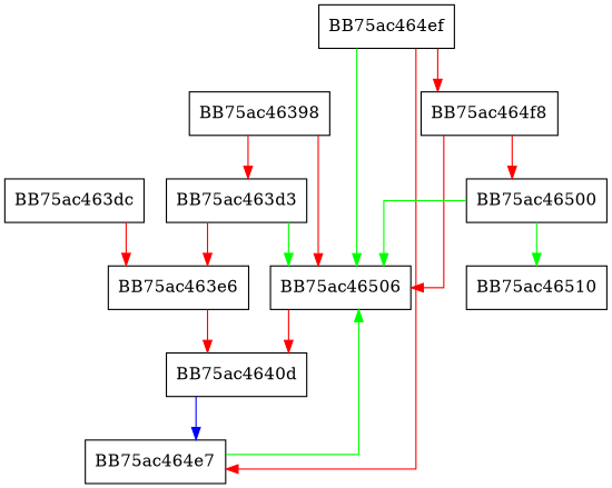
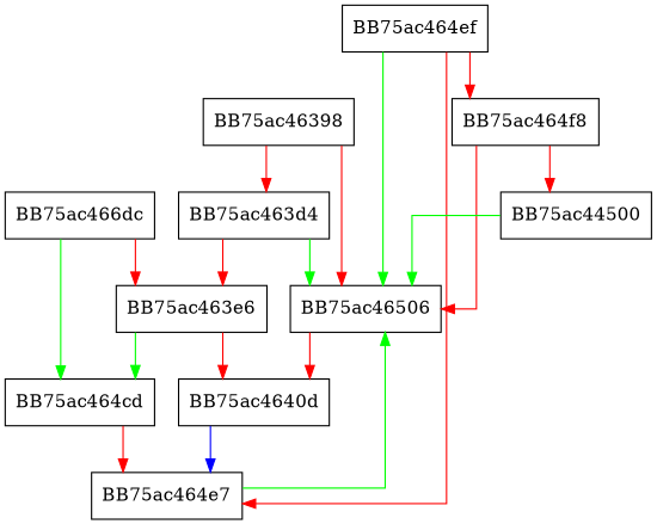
  digraph {
    splines=ortho
    node [shape=box]
    edge [color=red]
    BB75ac46398
    BB75ac46506
-   BB75ac463d3
+   BB75ac463d3 [label=BB75ac463d4]
    BB75ac4640d
    BB75ac463e6
-   BB75ac463dc
+   BB75ac463dc [label=BB75ac466dc]
+   BB75ac464cd
    BB75ac464e7
    BB75ac464ef
    BB75ac464f8
-   BB75ac46500
-   BB75ac46510
+   BB75ac46500 [label=BB75ac44500]
    BB75ac46398 -> BB75ac46506
    BB75ac46398 -> BB75ac463d3
    BB75ac46506 -> BB75ac4640d
    BB75ac463d3 -> BB75ac46506 [color=green]
    BB75ac463d3 -> BB75ac463e6
    BB75ac4640d -> BB75ac464e7 [color=blue]
    BB75ac463e6 -> BB75ac4640d
+   BB75ac463e6 -> BB75ac464cd [color=green]
    BB75ac463dc -> BB75ac463e6
+   BB75ac463dc -> BB75ac464cd [color=green]
+   BB75ac464cd -> BB75ac464e7
    BB75ac464e7 -> BB75ac46506 [color=green]
    BB75ac464ef -> BB75ac46506 [color=green]
    BB75ac464ef -> BB75ac464e7
    BB75ac464ef -> BB75ac464f8
    BB75ac464f8 -> BB75ac46506
    BB75ac464f8 -> BB75ac46500
    BB75ac46500 -> BB75ac46506 [color=green]
-   BB75ac46500 -> BB75ac46510 [color=green]
  }
